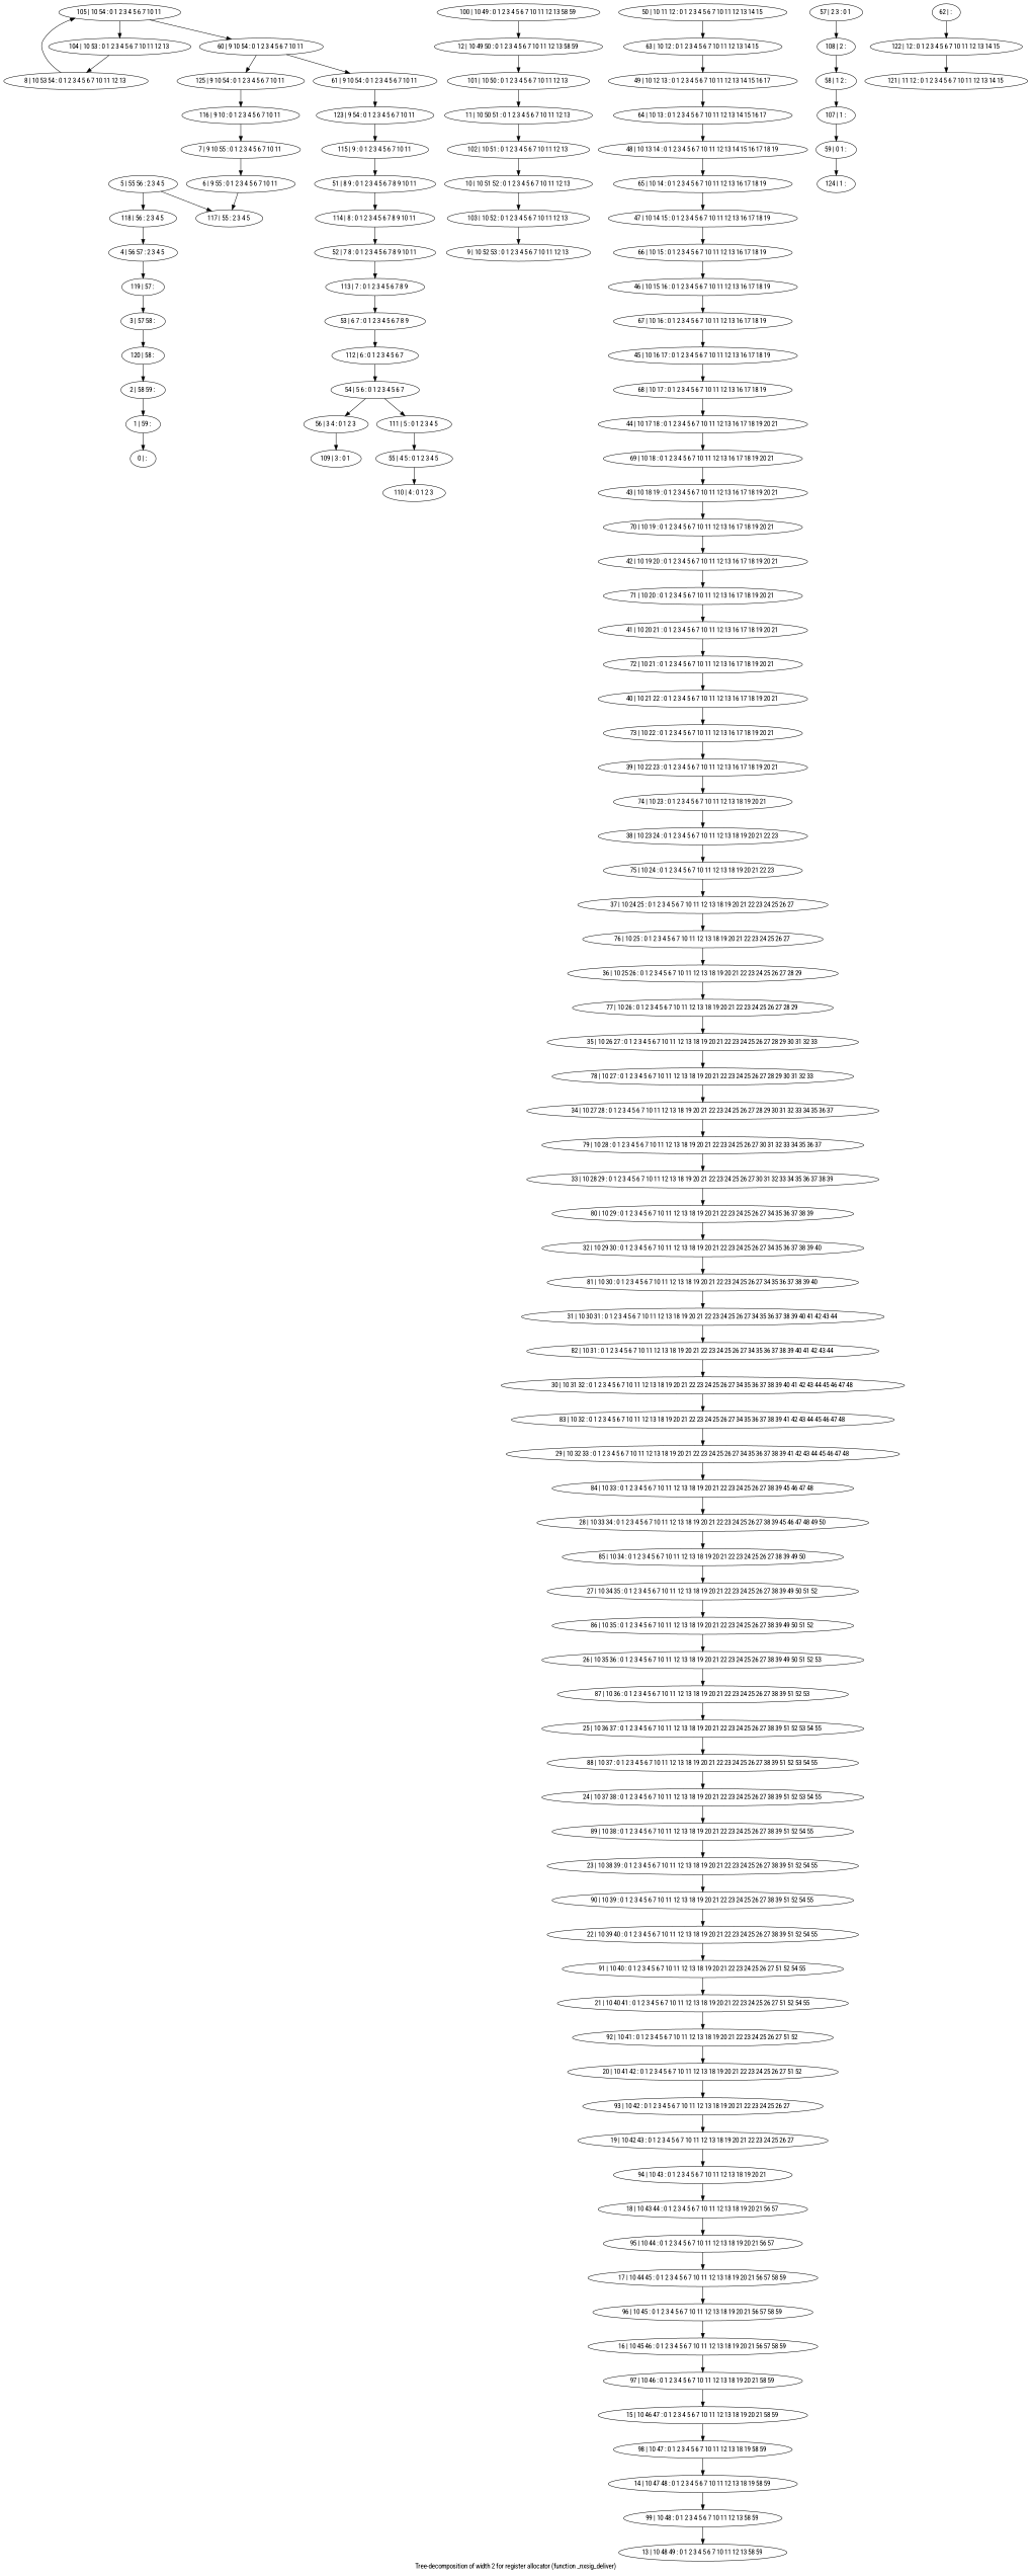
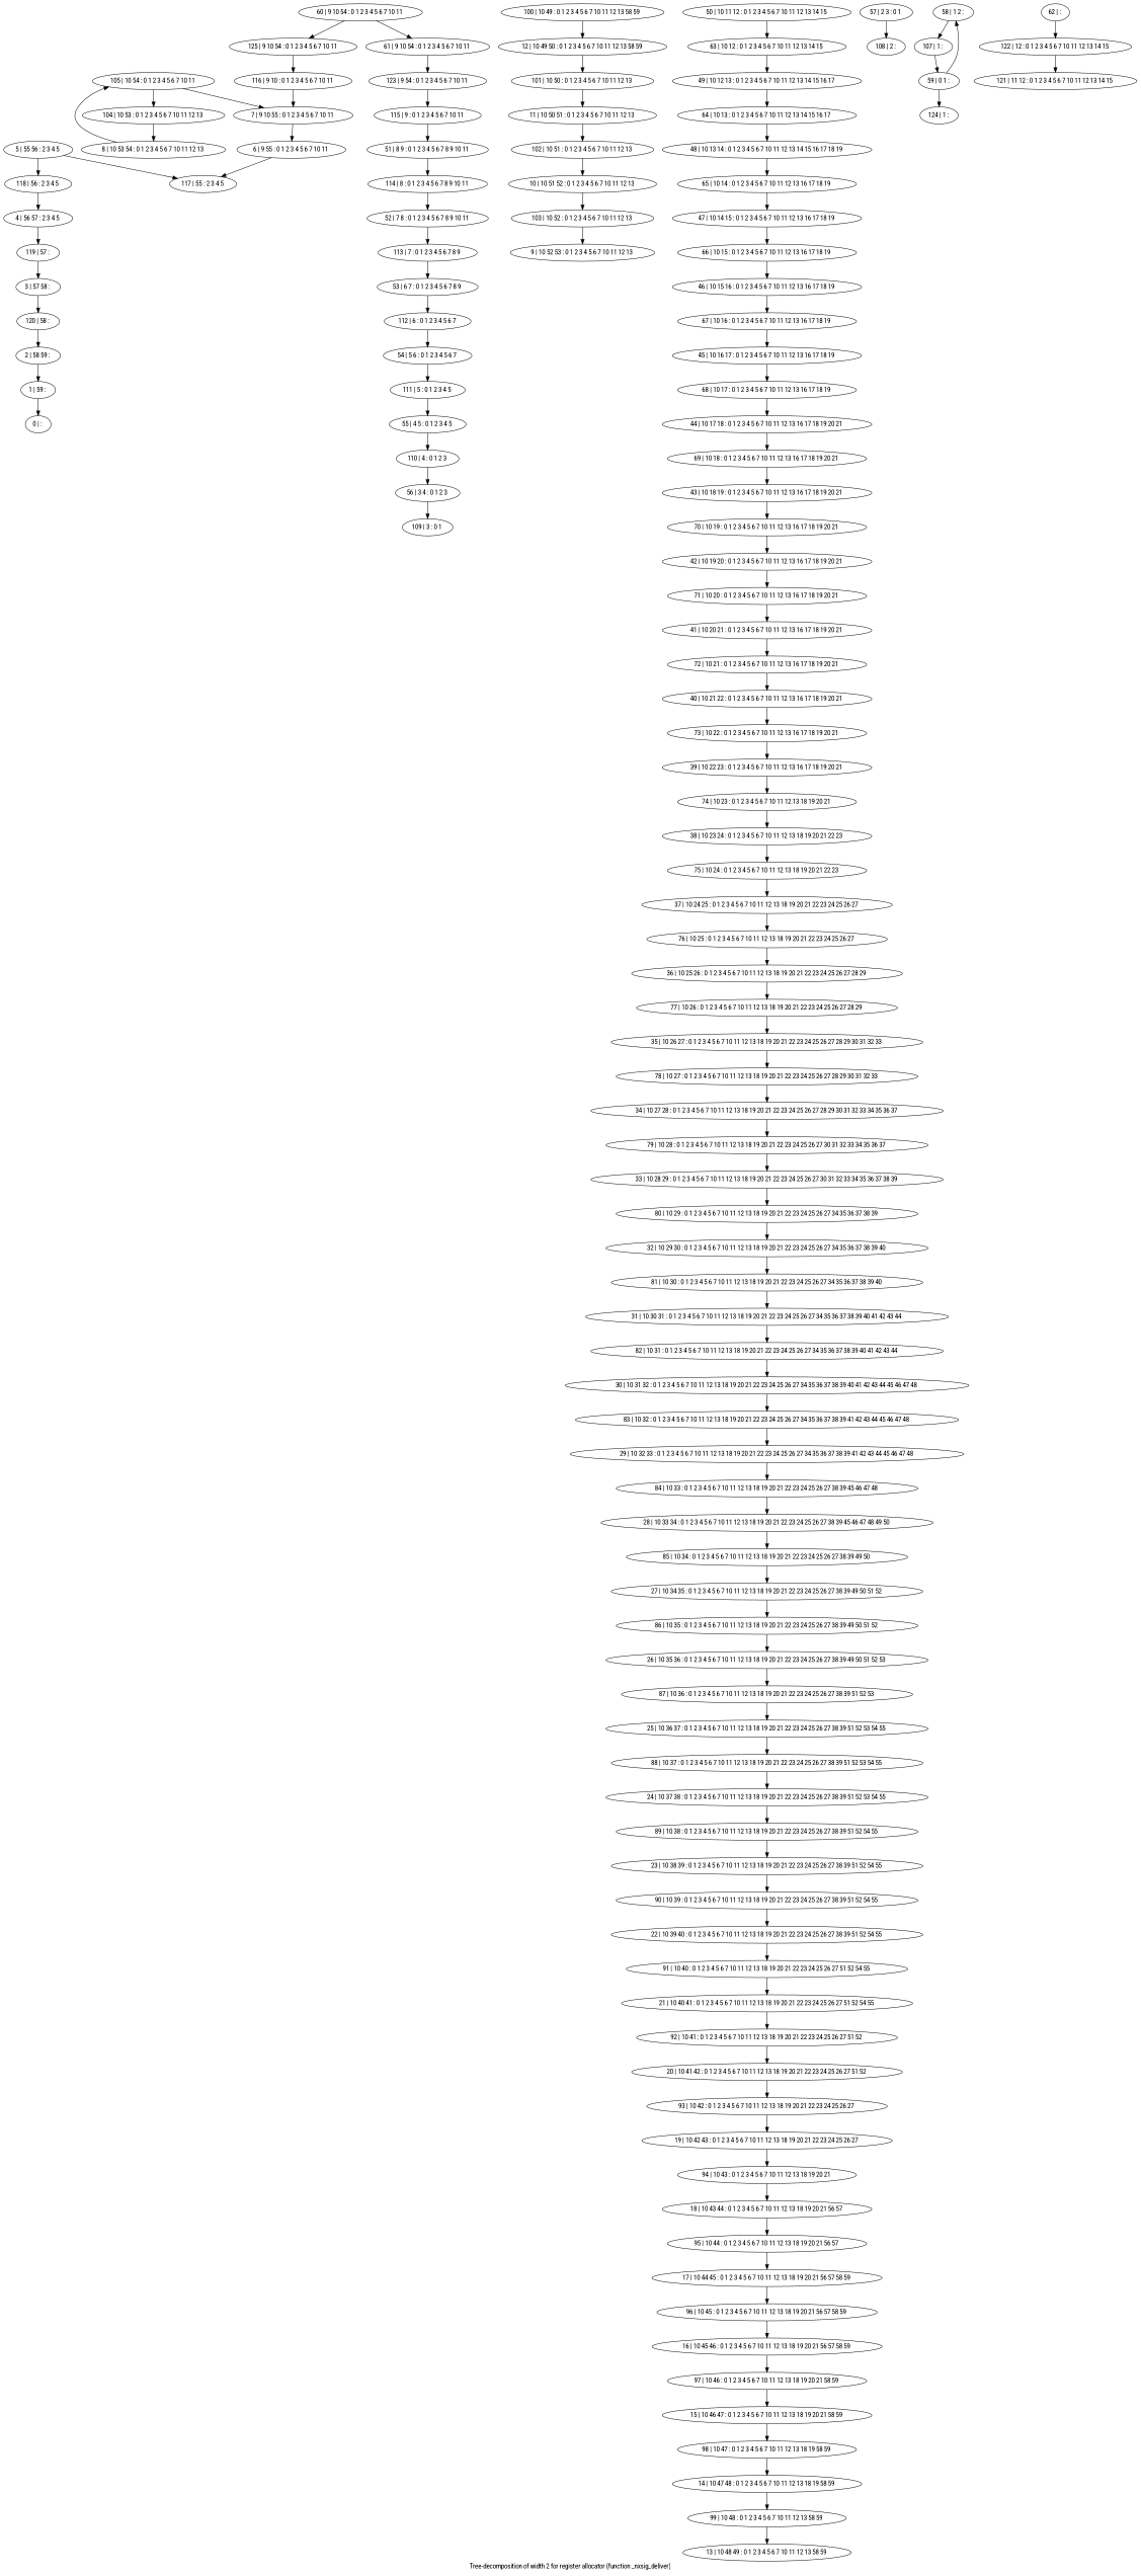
  digraph {
    fontname="Roboto Condensed"
    label="Tree-decomposition of width 2 for register allocator (function _nxsig_deliver)"
    node [fontname="Roboto Condensed"]
    edge [fontname="Roboto Condensed"]
    n1 [label="0 | : "]
    n2 [label="1 | 59 : "]
    n3 [label="2 | 58 59 : "]
    n4 [label="3 | 57 58 : "]
    n5 [label="120 | 58 : "]
    n6 [label="4 | 56 57 : 2 3 4 5 "]
    n7 [label="119 | 57 : "]
    n8 [label="5 | 55 56 : 2 3 4 5 "]
    n9 [label="118 | 56 : 2 3 4 5 "]
    n10 [label="117 | 55 : 2 3 4 5 "]
    n11 [label="6 | 9 55 : 0 1 2 3 4 5 6 7 10 11 "]
    n12 [label="7 | 9 10 55 : 0 1 2 3 4 5 6 7 10 11 "]
    n13 [label="8 | 10 53 54 : 0 1 2 3 4 5 6 7 10 11 12 13 "]
    n14 [label="105 | 10 54 : 0 1 2 3 4 5 6 7 10 11 "]
    n15 [label="104 | 10 53 : 0 1 2 3 4 5 6 7 10 11 12 13 "]
    n16 [label="60 | 9 10 54 : 0 1 2 3 4 5 6 7 10 11 "]
    n17 [label="9 | 10 52 53 : 0 1 2 3 4 5 6 7 10 11 12 13 "]
    n18 [label="10 | 10 51 52 : 0 1 2 3 4 5 6 7 10 11 12 13 "]
    n19 [label="103 | 10 52 : 0 1 2 3 4 5 6 7 10 11 12 13 "]
    n20 [label="11 | 10 50 51 : 0 1 2 3 4 5 6 7 10 11 12 13 "]
    n21 [label="102 | 10 51 : 0 1 2 3 4 5 6 7 10 11 12 13 "]
    n22 [label="12 | 10 49 50 : 0 1 2 3 4 5 6 7 10 11 12 13 58 59 "]
    n23 [label="101 | 10 50 : 0 1 2 3 4 5 6 7 10 11 12 13 "]
    n24 [label="13 | 10 48 49 : 0 1 2 3 4 5 6 7 10 11 12 13 58 59 "]
    n25 [label="100 | 10 49 : 0 1 2 3 4 5 6 7 10 11 12 13 58 59 "]
    n26 [label="14 | 10 47 48 : 0 1 2 3 4 5 6 7 10 11 12 13 18 19 58 59 "]
    n27 [label="99 | 10 48 : 0 1 2 3 4 5 6 7 10 11 12 13 58 59 "]
    n28 [label="15 | 10 46 47 : 0 1 2 3 4 5 6 7 10 11 12 13 18 19 20 21 58 59 "]
    n29 [label="98 | 10 47 : 0 1 2 3 4 5 6 7 10 11 12 13 18 19 58 59 "]
    n30 [label="16 | 10 45 46 : 0 1 2 3 4 5 6 7 10 11 12 13 18 19 20 21 56 57 58 59 "]
    n31 [label="97 | 10 46 : 0 1 2 3 4 5 6 7 10 11 12 13 18 19 20 21 58 59 "]
    n32 [label="17 | 10 44 45 : 0 1 2 3 4 5 6 7 10 11 12 13 18 19 20 21 56 57 58 59 "]
    n33 [label="96 | 10 45 : 0 1 2 3 4 5 6 7 10 11 12 13 18 19 20 21 56 57 58 59 "]
    n34 [label="18 | 10 43 44 : 0 1 2 3 4 5 6 7 10 11 12 13 18 19 20 21 56 57 "]
    n35 [label="95 | 10 44 : 0 1 2 3 4 5 6 7 10 11 12 13 18 19 20 21 56 57 "]
    n36 [label="19 | 10 42 43 : 0 1 2 3 4 5 6 7 10 11 12 13 18 19 20 21 22 23 24 25 26 27 "]
    n37 [label="94 | 10 43 : 0 1 2 3 4 5 6 7 10 11 12 13 18 19 20 21 "]
    n38 [label="20 | 10 41 42 : 0 1 2 3 4 5 6 7 10 11 12 13 18 19 20 21 22 23 24 25 26 27 51 52 "]
    n39 [label="93 | 10 42 : 0 1 2 3 4 5 6 7 10 11 12 13 18 19 20 21 22 23 24 25 26 27 "]
    n40 [label="21 | 10 40 41 : 0 1 2 3 4 5 6 7 10 11 12 13 18 19 20 21 22 23 24 25 26 27 51 52 54 55 "]
    n41 [label="92 | 10 41 : 0 1 2 3 4 5 6 7 10 11 12 13 18 19 20 21 22 23 24 25 26 27 51 52 "]
    n42 [label="22 | 10 39 40 : 0 1 2 3 4 5 6 7 10 11 12 13 18 19 20 21 22 23 24 25 26 27 38 39 51 52 54 55 "]
    n43 [label="91 | 10 40 : 0 1 2 3 4 5 6 7 10 11 12 13 18 19 20 21 22 23 24 25 26 27 51 52 54 55 "]
    n44 [label="23 | 10 38 39 : 0 1 2 3 4 5 6 7 10 11 12 13 18 19 20 21 22 23 24 25 26 27 38 39 51 52 54 55 "]
    n45 [label="90 | 10 39 : 0 1 2 3 4 5 6 7 10 11 12 13 18 19 20 21 22 23 24 25 26 27 38 39 51 52 54 55 "]
    n46 [label="24 | 10 37 38 : 0 1 2 3 4 5 6 7 10 11 12 13 18 19 20 21 22 23 24 25 26 27 38 39 51 52 53 54 55 "]
    n47 [label="89 | 10 38 : 0 1 2 3 4 5 6 7 10 11 12 13 18 19 20 21 22 23 24 25 26 27 38 39 51 52 54 55 "]
    n48 [label="25 | 10 36 37 : 0 1 2 3 4 5 6 7 10 11 12 13 18 19 20 21 22 23 24 25 26 27 38 39 51 52 53 54 55 "]
    n49 [label="88 | 10 37 : 0 1 2 3 4 5 6 7 10 11 12 13 18 19 20 21 22 23 24 25 26 27 38 39 51 52 53 54 55 "]
    n50 [label="26 | 10 35 36 : 0 1 2 3 4 5 6 7 10 11 12 13 18 19 20 21 22 23 24 25 26 27 38 39 49 50 51 52 53 "]
    n51 [label="87 | 10 36 : 0 1 2 3 4 5 6 7 10 11 12 13 18 19 20 21 22 23 24 25 26 27 38 39 51 52 53 "]
    n52 [label="27 | 10 34 35 : 0 1 2 3 4 5 6 7 10 11 12 13 18 19 20 21 22 23 24 25 26 27 38 39 49 50 51 52 "]
    n53 [label="86 | 10 35 : 0 1 2 3 4 5 6 7 10 11 12 13 18 19 20 21 22 23 24 25 26 27 38 39 49 50 51 52 "]
    n54 [label="28 | 10 33 34 : 0 1 2 3 4 5 6 7 10 11 12 13 18 19 20 21 22 23 24 25 26 27 38 39 45 46 47 48 49 50 "]
    n55 [label="85 | 10 34 : 0 1 2 3 4 5 6 7 10 11 12 13 18 19 20 21 22 23 24 25 26 27 38 39 49 50 "]
    n56 [label="29 | 10 32 33 : 0 1 2 3 4 5 6 7 10 11 12 13 18 19 20 21 22 23 24 25 26 27 34 35 36 37 38 39 41 42 43 44 45 46 47 48 "]
    n57 [label="84 | 10 33 : 0 1 2 3 4 5 6 7 10 11 12 13 18 19 20 21 22 23 24 25 26 27 38 39 45 46 47 48 "]
    n58 [label="30 | 10 31 32 : 0 1 2 3 4 5 6 7 10 11 12 13 18 19 20 21 22 23 24 25 26 27 34 35 36 37 38 39 40 41 42 43 44 45 46 47 48 "]
    n59 [label="83 | 10 32 : 0 1 2 3 4 5 6 7 10 11 12 13 18 19 20 21 22 23 24 25 26 27 34 35 36 37 38 39 41 42 43 44 45 46 47 48 "]
    n60 [label="31 | 10 30 31 : 0 1 2 3 4 5 6 7 10 11 12 13 18 19 20 21 22 23 24 25 26 27 34 35 36 37 38 39 40 41 42 43 44 "]
    n61 [label="82 | 10 31 : 0 1 2 3 4 5 6 7 10 11 12 13 18 19 20 21 22 23 24 25 26 27 34 35 36 37 38 39 40 41 42 43 44 "]
    n62 [label="32 | 10 29 30 : 0 1 2 3 4 5 6 7 10 11 12 13 18 19 20 21 22 23 24 25 26 27 34 35 36 37 38 39 40 "]
    n63 [label="81 | 10 30 : 0 1 2 3 4 5 6 7 10 11 12 13 18 19 20 21 22 23 24 25 26 27 34 35 36 37 38 39 40 "]
    n64 [label="33 | 10 28 29 : 0 1 2 3 4 5 6 7 10 11 12 13 18 19 20 21 22 23 24 25 26 27 30 31 32 33 34 35 36 37 38 39 "]
    n65 [label="80 | 10 29 : 0 1 2 3 4 5 6 7 10 11 12 13 18 19 20 21 22 23 24 25 26 27 34 35 36 37 38 39 "]
    n66 [label="34 | 10 27 28 : 0 1 2 3 4 5 6 7 10 11 12 13 18 19 20 21 22 23 24 25 26 27 28 29 30 31 32 33 34 35 36 37 "]
    n67 [label="79 | 10 28 : 0 1 2 3 4 5 6 7 10 11 12 13 18 19 20 21 22 23 24 25 26 27 30 31 32 33 34 35 36 37 "]
    n68 [label="35 | 10 26 27 : 0 1 2 3 4 5 6 7 10 11 12 13 18 19 20 21 22 23 24 25 26 27 28 29 30 31 32 33 "]
    n69 [label="78 | 10 27 : 0 1 2 3 4 5 6 7 10 11 12 13 18 19 20 21 22 23 24 25 26 27 28 29 30 31 32 33 "]
    n70 [label="36 | 10 25 26 : 0 1 2 3 4 5 6 7 10 11 12 13 18 19 20 21 22 23 24 25 26 27 28 29 "]
    n71 [label="77 | 10 26 : 0 1 2 3 4 5 6 7 10 11 12 13 18 19 20 21 22 23 24 25 26 27 28 29 "]
    n72 [label="37 | 10 24 25 : 0 1 2 3 4 5 6 7 10 11 12 13 18 19 20 21 22 23 24 25 26 27 "]
    n73 [label="76 | 10 25 : 0 1 2 3 4 5 6 7 10 11 12 13 18 19 20 21 22 23 24 25 26 27 "]
    n74 [label="38 | 10 23 24 : 0 1 2 3 4 5 6 7 10 11 12 13 18 19 20 21 22 23 "]
    n75 [label="75 | 10 24 : 0 1 2 3 4 5 6 7 10 11 12 13 18 19 20 21 22 23 "]
    n76 [label="39 | 10 22 23 : 0 1 2 3 4 5 6 7 10 11 12 13 16 17 18 19 20 21 "]
    n77 [label="74 | 10 23 : 0 1 2 3 4 5 6 7 10 11 12 13 18 19 20 21 "]
    n78 [label="40 | 10 21 22 : 0 1 2 3 4 5 6 7 10 11 12 13 16 17 18 19 20 21 "]
    n79 [label="73 | 10 22 : 0 1 2 3 4 5 6 7 10 11 12 13 16 17 18 19 20 21 "]
    n80 [label="41 | 10 20 21 : 0 1 2 3 4 5 6 7 10 11 12 13 16 17 18 19 20 21 "]
    n81 [label="72 | 10 21 : 0 1 2 3 4 5 6 7 10 11 12 13 16 17 18 19 20 21 "]
    n82 [label="42 | 10 19 20 : 0 1 2 3 4 5 6 7 10 11 12 13 16 17 18 19 20 21 "]
    n83 [label="71 | 10 20 : 0 1 2 3 4 5 6 7 10 11 12 13 16 17 18 19 20 21 "]
    n84 [label="43 | 10 18 19 : 0 1 2 3 4 5 6 7 10 11 12 13 16 17 18 19 20 21 "]
    n85 [label="70 | 10 19 : 0 1 2 3 4 5 6 7 10 11 12 13 16 17 18 19 20 21 "]
    n86 [label="44 | 10 17 18 : 0 1 2 3 4 5 6 7 10 11 12 13 16 17 18 19 20 21 "]
    n87 [label="69 | 10 18 : 0 1 2 3 4 5 6 7 10 11 12 13 16 17 18 19 20 21 "]
    n88 [label="45 | 10 16 17 : 0 1 2 3 4 5 6 7 10 11 12 13 16 17 18 19 "]
    n89 [label="68 | 10 17 : 0 1 2 3 4 5 6 7 10 11 12 13 16 17 18 19 "]
    n90 [label="46 | 10 15 16 : 0 1 2 3 4 5 6 7 10 11 12 13 16 17 18 19 "]
    n91 [label="67 | 10 16 : 0 1 2 3 4 5 6 7 10 11 12 13 16 17 18 19 "]
    n92 [label="47 | 10 14 15 : 0 1 2 3 4 5 6 7 10 11 12 13 16 17 18 19 "]
    n93 [label="66 | 10 15 : 0 1 2 3 4 5 6 7 10 11 12 13 16 17 18 19 "]
    n94 [label="48 | 10 13 14 : 0 1 2 3 4 5 6 7 10 11 12 13 14 15 16 17 18 19 "]
    n95 [label="65 | 10 14 : 0 1 2 3 4 5 6 7 10 11 12 13 16 17 18 19 "]
    n96 [label="49 | 10 12 13 : 0 1 2 3 4 5 6 7 10 11 12 13 14 15 16 17 "]
    n97 [label="64 | 10 13 : 0 1 2 3 4 5 6 7 10 11 12 13 14 15 16 17 "]
    n98 [label="50 | 10 11 12 : 0 1 2 3 4 5 6 7 10 11 12 13 14 15 "]
    n99 [label="63 | 10 12 : 0 1 2 3 4 5 6 7 10 11 12 13 14 15 "]
    n100 [label="51 | 8 9 : 0 1 2 3 4 5 6 7 8 9 10 11 "]
    n101 [label="114 | 8 : 0 1 2 3 4 5 6 7 8 9 10 11 "]
    n102 [label="52 | 7 8 : 0 1 2 3 4 5 6 7 8 9 10 11 "]
    n103 [label="113 | 7 : 0 1 2 3 4 5 6 7 8 9 "]
    n104 [label="53 | 6 7 : 0 1 2 3 4 5 6 7 8 9 "]
    n105 [label="112 | 6 : 0 1 2 3 4 5 6 7 "]
    n106 [label="54 | 5 6 : 0 1 2 3 4 5 6 7 "]
    n107 [label="111 | 5 : 0 1 2 3 4 5 "]
    n108 [label="55 | 4 5 : 0 1 2 3 4 5 "]
    n109 [label="110 | 4 : 0 1 2 3 "]
    n110 [label="56 | 3 4 : 0 1 2 3 "]
    n111 [label="109 | 3 : 0 1 "]
    n112 [label="57 | 2 3 : 0 1 "]
    n113 [label="108 | 2 : "]
    n114 [label="58 | 1 2 : "]
    n115 [label="107 | 1 : "]
    n116 [label="59 | 0 1 : "]
    n117 [label="124 | 1 : "]
    n118 [label="61 | 9 10 54 : 0 1 2 3 4 5 6 7 10 11 "]
    n119 [label="125 | 9 10 54 : 0 1 2 3 4 5 6 7 10 11 "]
    n120 [label="123 | 9 54 : 0 1 2 3 4 5 6 7 10 11 "]
    n121 [label="116 | 9 10 : 0 1 2 3 4 5 6 7 10 11 "]
    n122 [label="115 | 9 : 0 1 2 3 4 5 6 7 10 11 "]
    n123 [label="62 | : "]
    n124 [label="122 | 12 : 0 1 2 3 4 5 6 7 10 11 12 13 14 15 "]
    n125 [label="121 | 11 12 : 0 1 2 3 4 5 6 7 10 11 12 13 14 15 "]
    n2 -> n1
    n3 -> n2
    n4 -> n5
    n5 -> n3
    n6 -> n7
    n7 -> n4
    n8 -> n9
    n8 -> n10
    n9 -> n6
    n11 -> n10
    n12 -> n11
    n13 -> n14
    n14 -> n15
-   n14 -> n16
+   n14 -> n12
    n15 -> n13
    n16 -> n118
    n16 -> n119
    n18 -> n19
    n19 -> n17
    n20 -> n21
    n21 -> n18
    n22 -> n23
    n23 -> n20
    n25 -> n22
    n26 -> n27
    n27 -> n24
    n28 -> n29
    n29 -> n26
    n30 -> n31
    n31 -> n28
    n32 -> n33
    n33 -> n30
    n34 -> n35
    n35 -> n32
    n36 -> n37
    n37 -> n34
    n38 -> n39
    n39 -> n36
    n40 -> n41
    n41 -> n38
    n42 -> n43
    n43 -> n40
    n44 -> n45
    n45 -> n42
    n46 -> n47
    n47 -> n44
    n48 -> n49
    n49 -> n46
    n50 -> n51
    n51 -> n48
    n52 -> n53
    n53 -> n50
    n54 -> n55
    n55 -> n52
    n56 -> n57
    n57 -> n54
    n58 -> n59
    n59 -> n56
    n60 -> n61
    n61 -> n58
    n62 -> n63
    n63 -> n60
    n64 -> n65
    n65 -> n62
    n66 -> n67
    n67 -> n64
    n68 -> n69
    n69 -> n66
    n70 -> n71
    n71 -> n68
    n72 -> n73
    n73 -> n70
    n74 -> n75
    n75 -> n72
    n76 -> n77
    n77 -> n74
    n78 -> n79
    n79 -> n76
    n80 -> n81
    n81 -> n78
    n82 -> n83
    n83 -> n80
    n84 -> n85
    n85 -> n82
    n86 -> n87
    n87 -> n84
    n88 -> n89
    n89 -> n86
    n90 -> n91
    n91 -> n88
    n92 -> n93
    n93 -> n90
    n94 -> n95
    n95 -> n92
    n96 -> n97
    n97 -> n94
    n98 -> n99
    n99 -> n96
    n100 -> n101
    n101 -> n102
    n102 -> n103
    n103 -> n104
    n104 -> n105
    n105 -> n106
    n106 -> n107
    n107 -> n108
    n108 -> n109
-   n106 -> n110
+   n109 -> n110
    n110 -> n111
    n112 -> n113
-   n113 -> n114
+   n116 -> n114
    n114 -> n115
    n115 -> n116
    n116 -> n117
    n118 -> n120
    n119 -> n121
    n120 -> n122
    n121 -> n12
    n122 -> n100
    n123 -> n124
    n124 -> n125
  }
